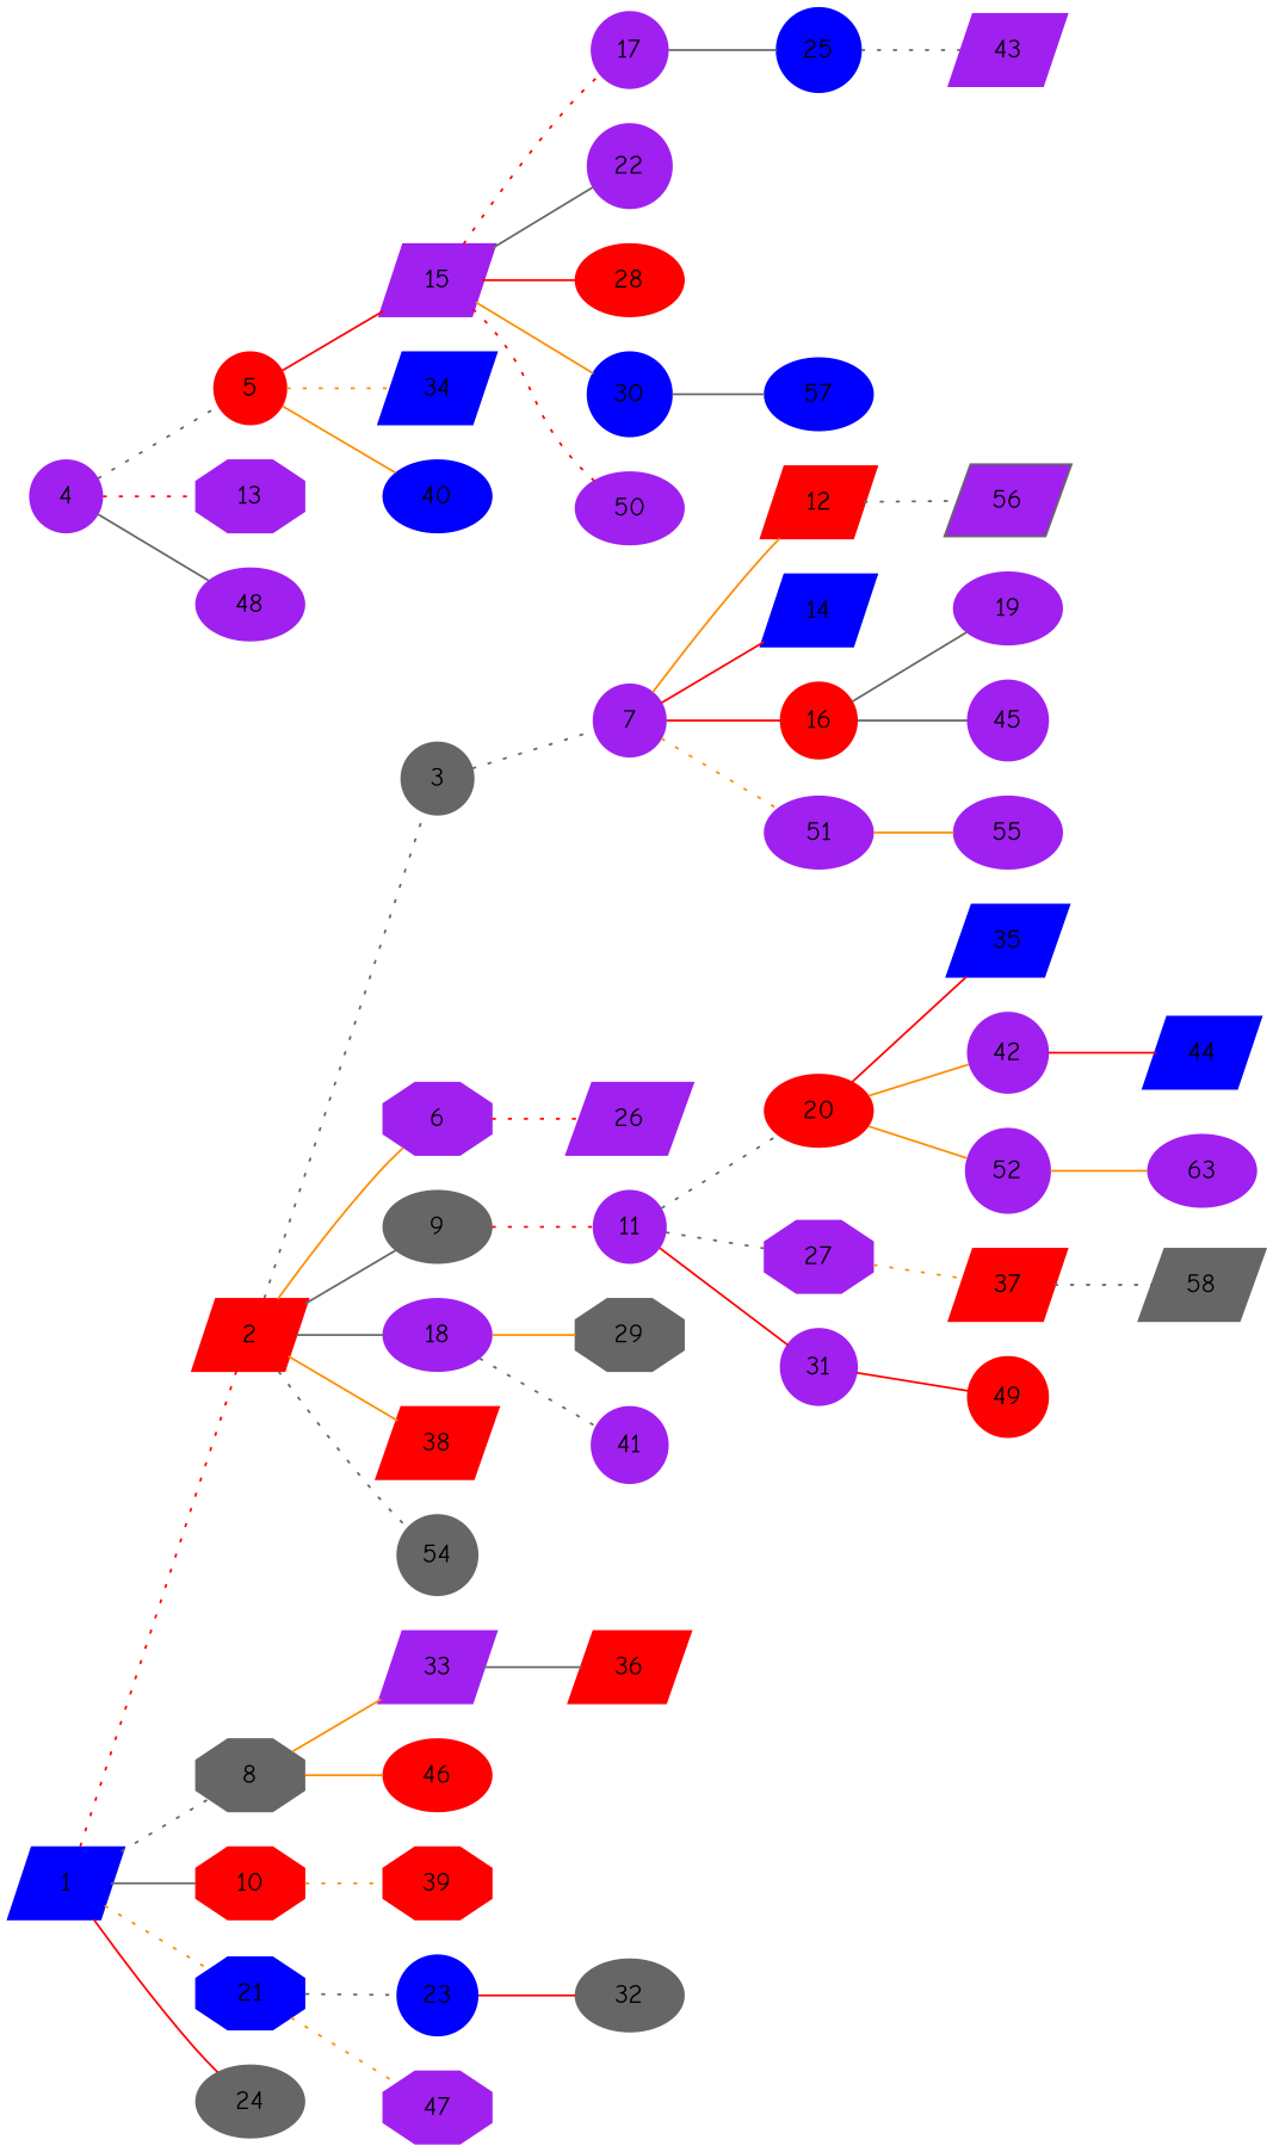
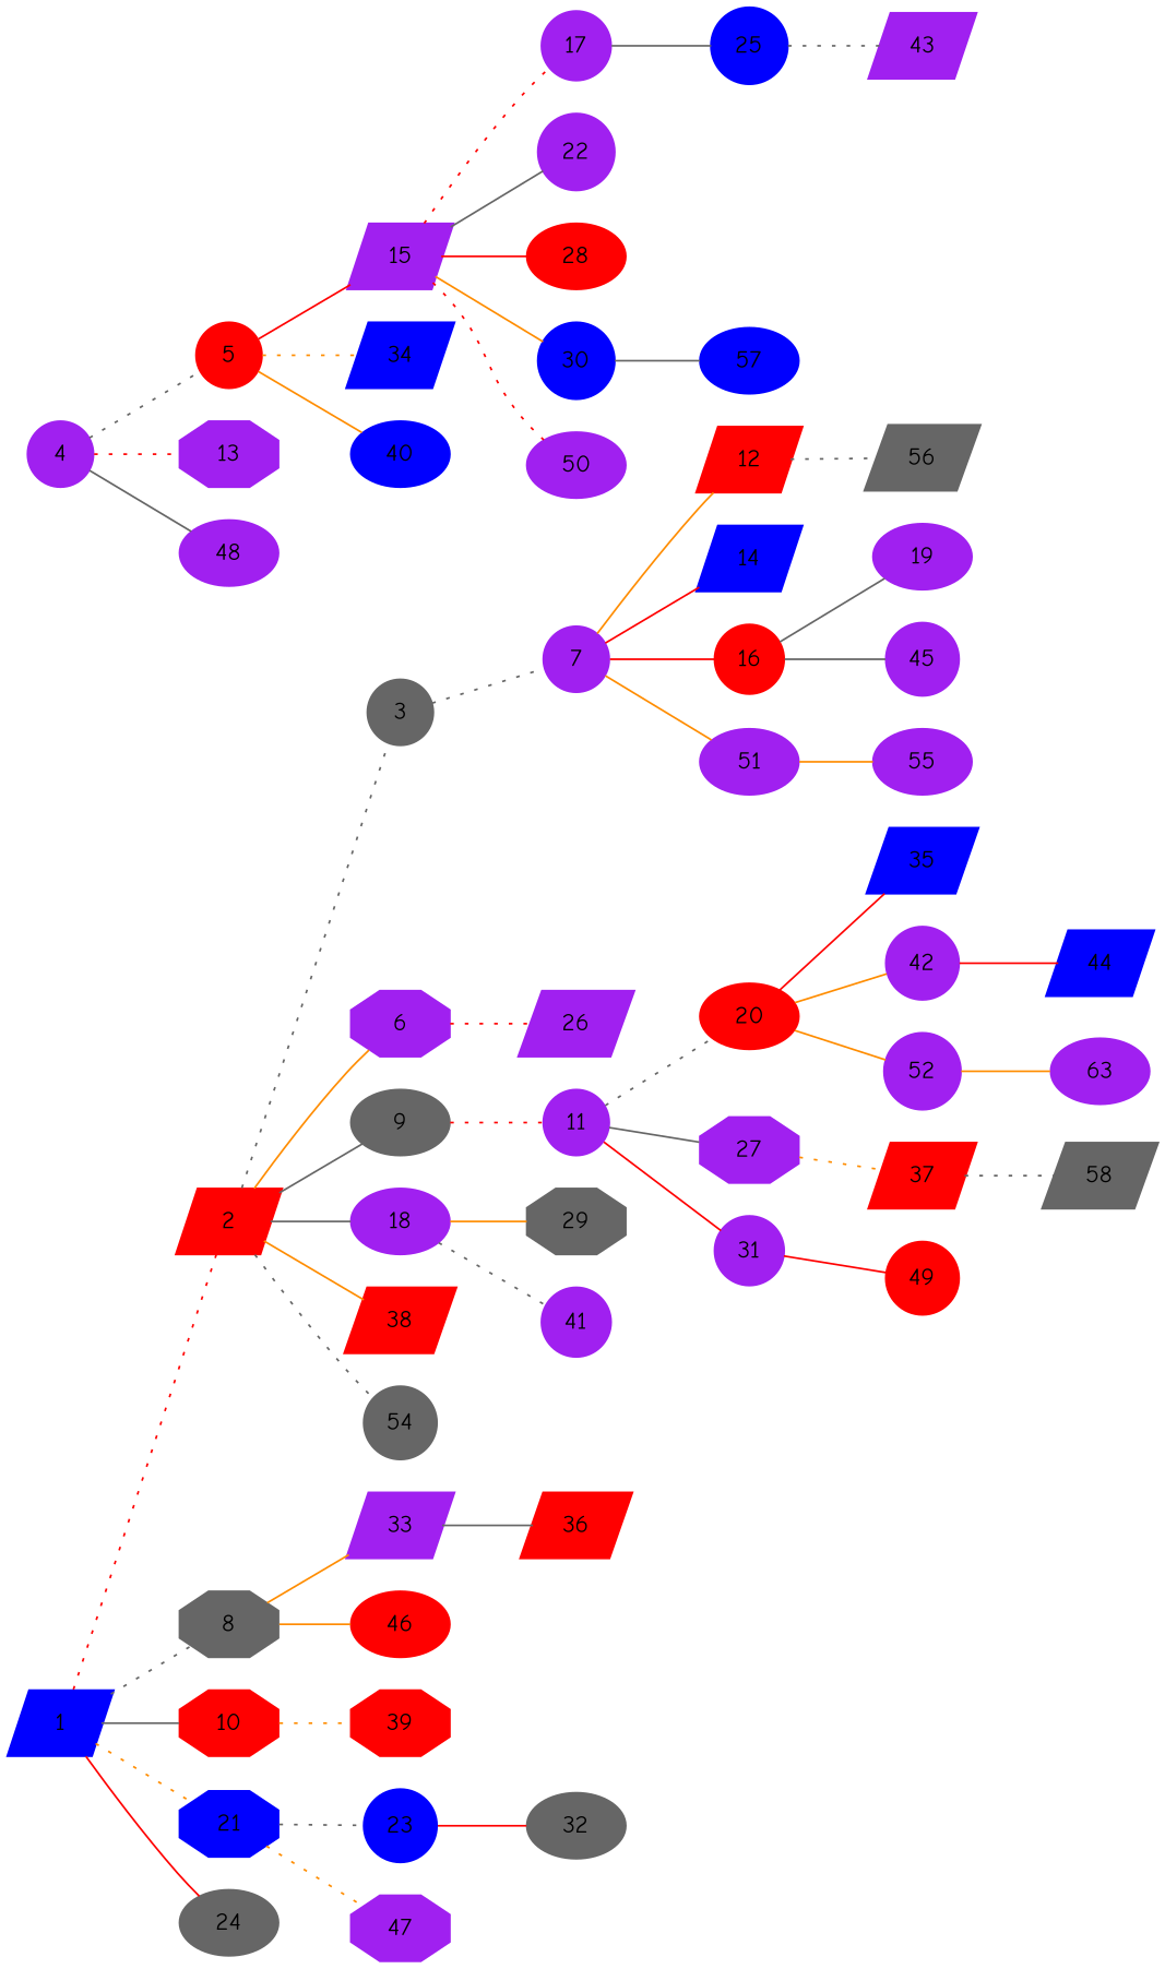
  graph {
    fontname="Comic Neue"
    rankdir=LR
    node [color=purple fontname="Comic Neue" shape=circle style=filled]
    edge [color=gray40 fontname="Comic Neue" style=solid]
    1 [color=blue shape=parallelogram]
    2 [color=red shape=parallelogram]
    8 [color=gray40 shape=octagon]
    10 [color=red shape=octagon]
    21 [color=blue shape=octagon]
    24 [color=gray40 shape=ellipse]
    3 [color=gray40]
    6 [shape=octagon]
    9 [color=gray40 shape=ellipse]
    18 [shape=ellipse]
    38 [color=red shape=parallelogram]
    54 [color=gray40]
    33 [shape=parallelogram]
    46 [color=red shape=ellipse]
    39 [color=red shape=octagon]
    23 [color=blue]
    47 [shape=octagon]
    7
    26 [shape=parallelogram]
    11
    29 [color=gray40 shape=octagon]
    41
    5 [color=red]
    4
    13 [shape=octagon]
    48 [shape=ellipse]
    12 [color=red shape=parallelogram]
    14 [color=blue shape=parallelogram]
    16 [color=red]
    51 [shape=ellipse]
    15 [shape=parallelogram]
    34 [color=blue shape=parallelogram]
    40 [color=blue shape=ellipse]
    17
    22
    28 [color=red shape=ellipse]
    30 [color=blue]
    50 [shape=ellipse]
-   56 [color=gray40 shape=parallelogram fillcolor=purple]
+   56 [color=gray40 shape=parallelogram]
    19 [shape=ellipse]
    45
    55 [shape=ellipse]
    36 [color=red shape=parallelogram]
    20 [color=red shape=ellipse]
    27 [shape=octagon]
    31
    35 [color=blue shape=parallelogram]
    42
    52
    37 [color=red shape=parallelogram]
    49 [color=red]
    25 [color=blue]
    57 [color=blue shape=ellipse]
    43 [shape=parallelogram]
    44 [color=blue shape=parallelogram]
    n56 [label=63 shape=ellipse]
    32 [color=gray40 shape=ellipse]
    58 [color=gray40 shape=parallelogram]
    1 -- 2 [color=red style=dotted]
    1 -- 8 [style=dotted]
    1 -- 10
    1 -- 21 [color=darkorange style=dotted]
    1 -- 24 [color=red]
    2 -- 3 [style=dotted]
    2 -- 6 [color=darkorange]
    2 -- 9
    2 -- 18
    2 -- 38 [color=darkorange]
    2 -- 54 [style=dotted]
    8 -- 33 [color=darkorange]
    8 -- 46 [color=darkorange]
    10 -- 39 [color=darkorange style=dotted]
    21 -- 23 [style=dotted]
    21 -- 47 [color=darkorange style=dotted]
    3 -- 7 [style=dotted]
    6 -- 26 [color=red style=dotted]
    9 -- 11 [color=red style=dotted]
    18 -- 29 [color=darkorange]
    18 -- 41 [style=dotted]
    33 -- 36
    23 -- 32 [color=red]
    7 -- 12 [color=darkorange]
    7 -- 14 [color=red]
    7 -- 16 [color=red]
-   7 -- 51 [color=darkorange style=dotted]
+   7 -- 51 [color=darkorange]
    11 -- 20 [style=dotted]
-   11 -- 27 [style=dotted]
+   11 -- 27
    11 -- 31 [color=red]
    5 -- 15 [color=red]
    5 -- 34 [color=darkorange style=dotted]
    5 -- 40 [color=darkorange]
    4 -- 5 [style=dotted]
    4 -- 13 [color=red style=dotted]
    4 -- 48
    12 -- 56 [style=dotted]
    16 -- 19
    16 -- 45
    51 -- 55 [color=darkorange]
    15 -- 17 [color=red style=dotted]
    15 -- 22
    15 -- 28 [color=red]
    15 -- 30 [color=darkorange]
    15 -- 50 [color=red style=dotted]
    17 -- 25
    30 -- 57
    20 -- 35 [color=red]
    20 -- 42 [color=darkorange]
    20 -- 52 [color=darkorange]
    27 -- 37 [color=darkorange style=dotted]
    31 -- 49 [color=red]
    42 -- 44 [color=red]
    52 -- n56 [color=darkorange]
    37 -- 58 [style=dotted]
    25 -- 43 [style=dotted]
  }
